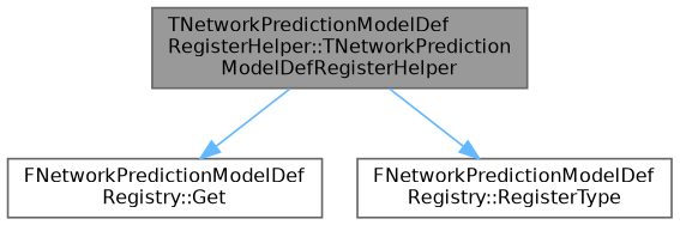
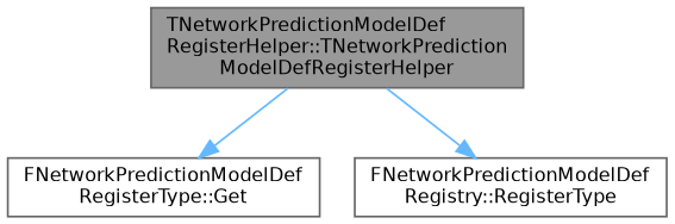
  digraph {
    rankdir=TB
    node [color=grey40 fillcolor=white fontname=Helvetica fontsize=10 shape=box style=filled]
    edge [color=steelblue1 fontname=Helvetica fontsize=10 labelfontname=Helvetica labelfontsize=10 style=solid]
    n1 [color=gray40 fillcolor=grey60 fontcolor=black height=0.2 label="TNetworkPredictionModelDef\lRegisterHelper::TNetworkPrediction\lModelDefRegisterHelper" width=0.4]
-   n2 [height=0.2 label="FNetworkPredictionModelDef\lRegistry::Get" width=0.4]
+   n2 [height=0.2 label="FNetworkPredictionModelDef\lRegisterType::Get" width=0.4]
    n3 [height=0.2 label="FNetworkPredictionModelDef\lRegistry::RegisterType" width=0.4]
    n1 -> n2
    n1 -> n3
  }
